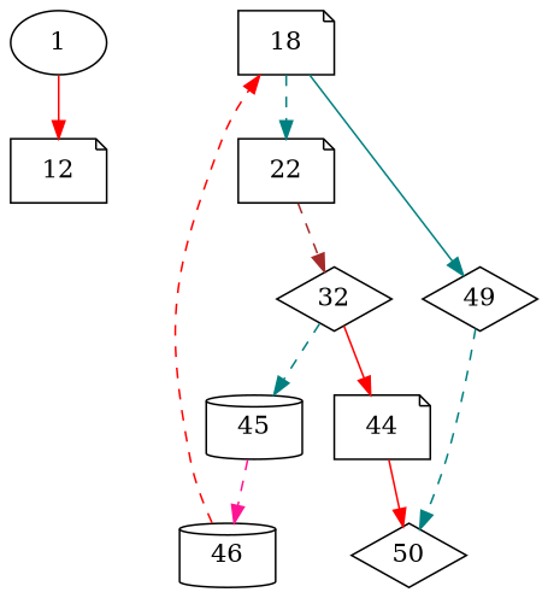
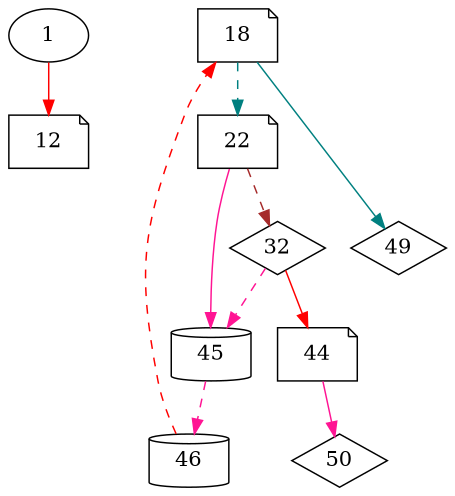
  strict digraph {
    node [shape=note]
    edge [color=red style=dashed]
    1 [entry=true shape=ellipse]
    12
    18
    22
    49 [shape=diamond]
    32 [shape=diamond]
    45 [shape=cylinder]
    50 [shape=diamond]
    44
    46 [shape=cylinder]
    1 -> 12 [cond=true style=solid]
    18 -> 22 [color=teal cond=true]
    18 -> 49 [color=teal cond=false style=solid]
    22 -> 32 [color=brown cond=true]
-   49 -> 50 [color=teal]
-   32 -> 45 [color=teal cond=false]
+   22 -> 45 [color=deeppink cond=false style=solid]
+   32 -> 45 [color=deeppink cond=false]
    32 -> 44 [cond=true style=solid]
    45 -> 46 [color=deeppink]
-   44 -> 50 [style=solid]
+   44 -> 50 [color=deeppink style=solid]
    46 -> 18
  }
